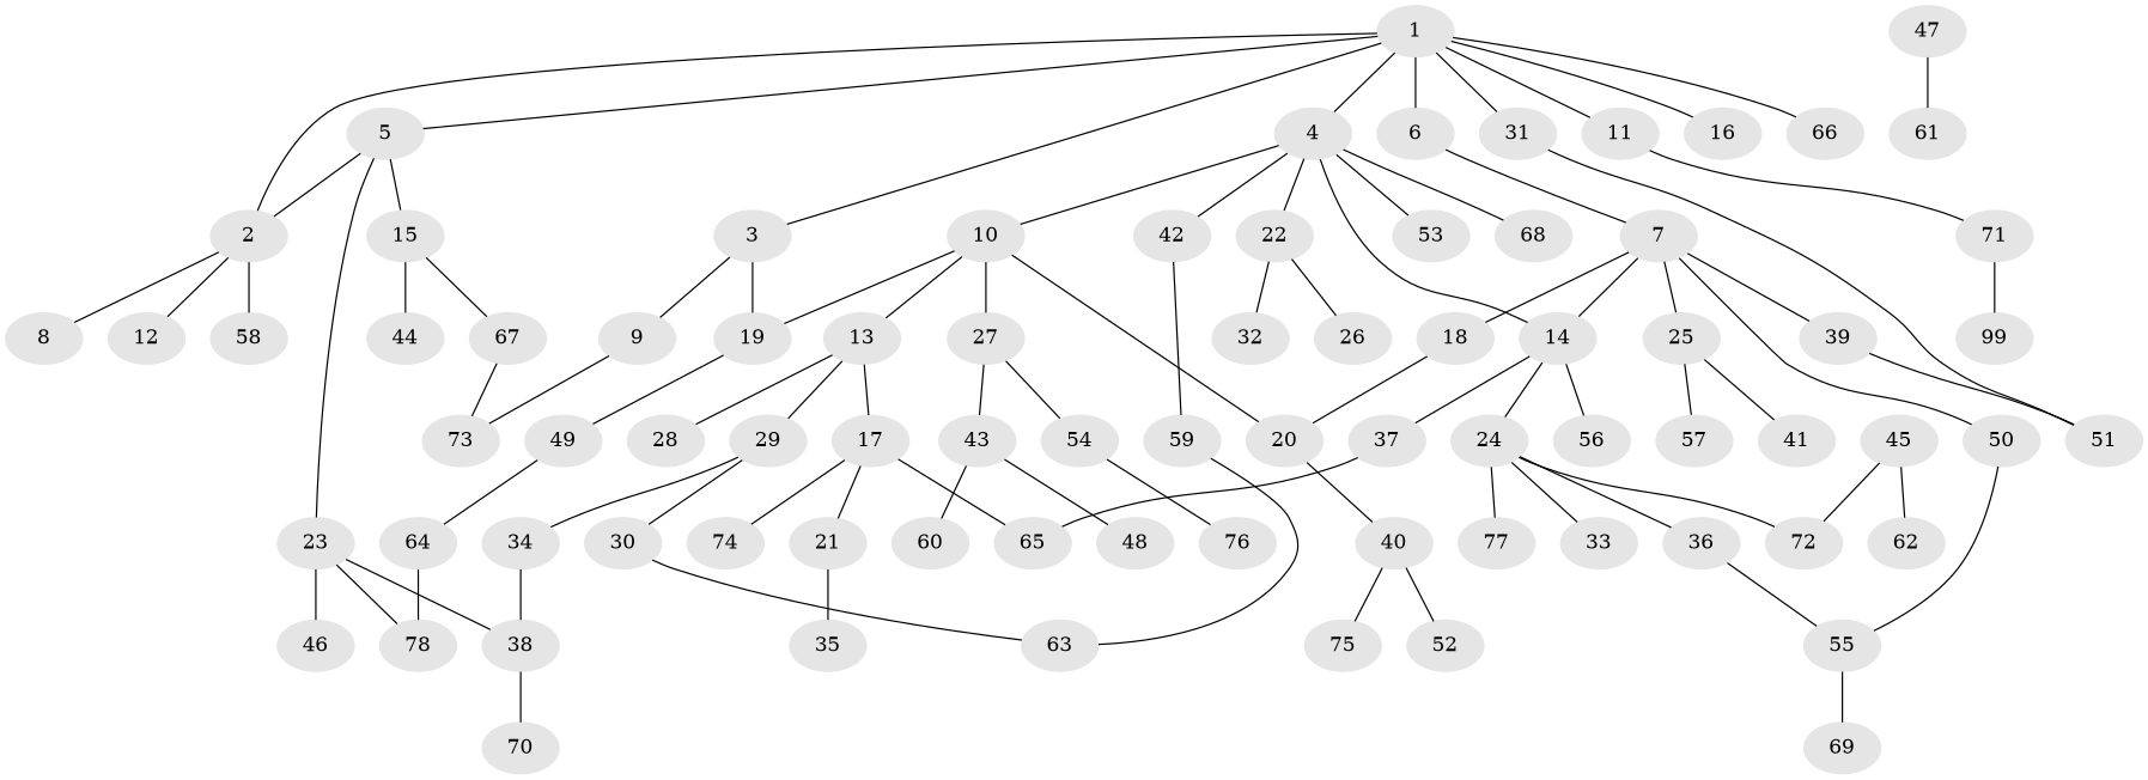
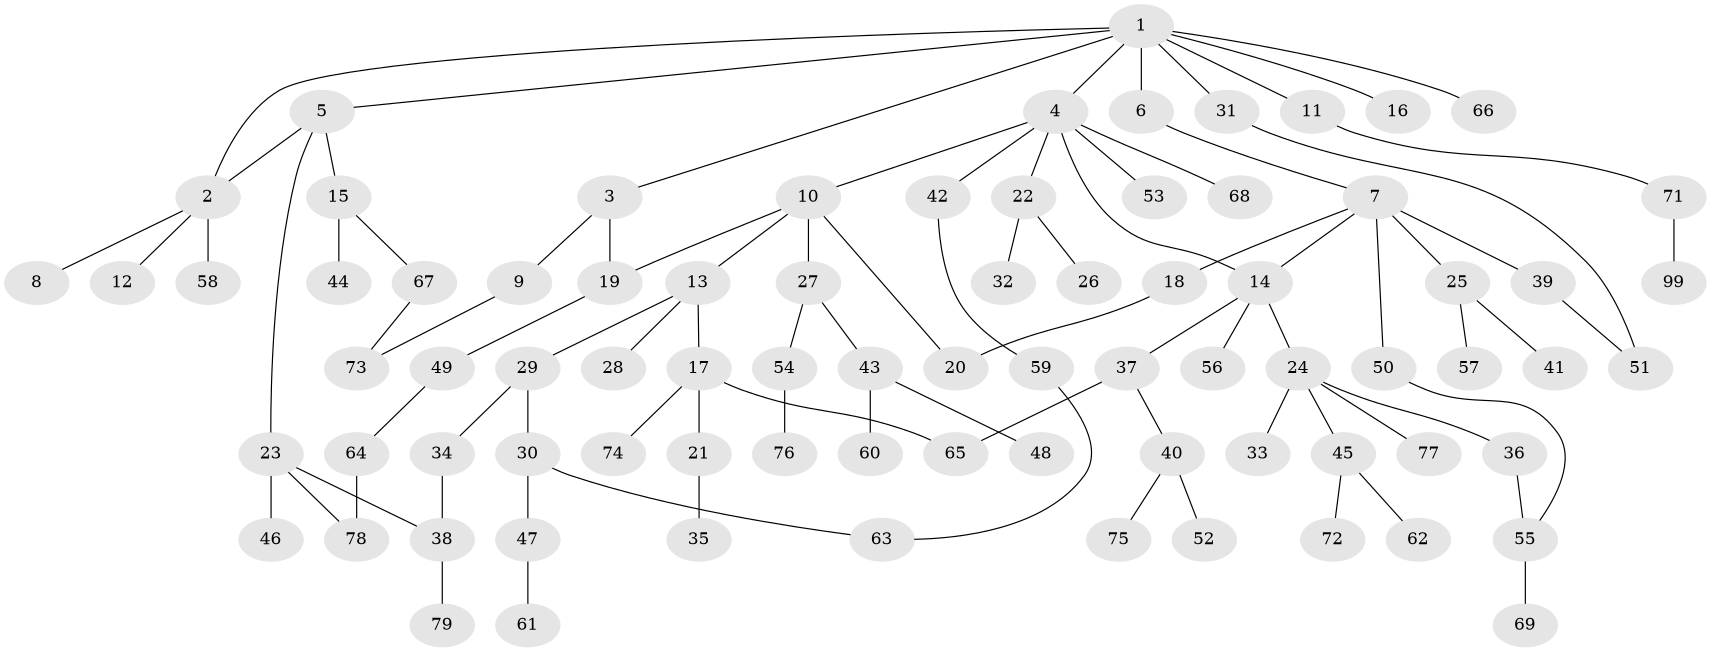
  graph {
    node [color=gray90 style=filled]
    1
    2
    3
    4
    5
    6
    11
    16
    31
    66
    8
    12
    58
    9
    19
    10
    14
    22
    42
    53
    68
    15
    23
    7
    71
    51
    73
    27
    43
    54
    13
    20
    24
    37
    56
    26
    32
    59
    44
    67
    38
    46
    78
    18
    25
    39
    50
    41
    57
    55
    17
    28
    29
    49
    40
    n56 [label=99]
    21
    65
    74
    30
    34
    33
    36
    45
    77
    35
    64
    52
    75
-   70
+   70 [label=79]
    62
    72
    48
    60
    76
    47
    63
    61
    69
    1 -- 2
    1 -- 3
    1 -- 4
    1 -- 5
    1 -- 6
    1 -- 11
    1 -- 16
    1 -- 31
    1 -- 66
    2 -- 8
    2 -- 12
    2 -- 58
    3 -- 9
    3 -- 19
    4 -- 10
    4 -- 14
    4 -- 22
    4 -- 42
    4 -- 53
    4 -- 68
    5 -- 2
    5 -- 15
    5 -- 23
    6 -- 7
    11 -- 71
    31 -- 51
    9 -- 73
    19 -- 49
    10 -- 19
    10 -- 27
    10 -- 13
    10 -- 20
    14 -- 24
    14 -- 37
    14 -- 56
    22 -- 26
    22 -- 32
    42 -- 59
    15 -- 44
    15 -- 67
    23 -- 38
    23 -- 46
    23 -- 78
    7 -- 14
    7 -- 18
    7 -- 25
    7 -- 39
    7 -- 50
    71 -- n56
    27 -- 43
    27 -- 54
    43 -- 48
    43 -- 60
    54 -- 76
    13 -- 17
    13 -- 28
    13 -- 29
-   20 -- 40
+   37 -- 40
    24 -- 33
    24 -- 36
-   24 -- 72
+   24 -- 45
    24 -- 77
    37 -- 65
    59 -- 63
    67 -- 73
    38 -- 70
    18 -- 20
    25 -- 41
    25 -- 57
    39 -- 51
    50 -- 55
    55 -- 69
    17 -- 21
    17 -- 65
    17 -- 74
    29 -- 30
    29 -- 34
    49 -- 64
    40 -- 52
    40 -- 75
    21 -- 35
+   30 -- 47
    30 -- 63
    34 -- 38
    36 -- 55
    45 -- 62
    45 -- 72
    64 -- 78
    47 -- 61
  }
